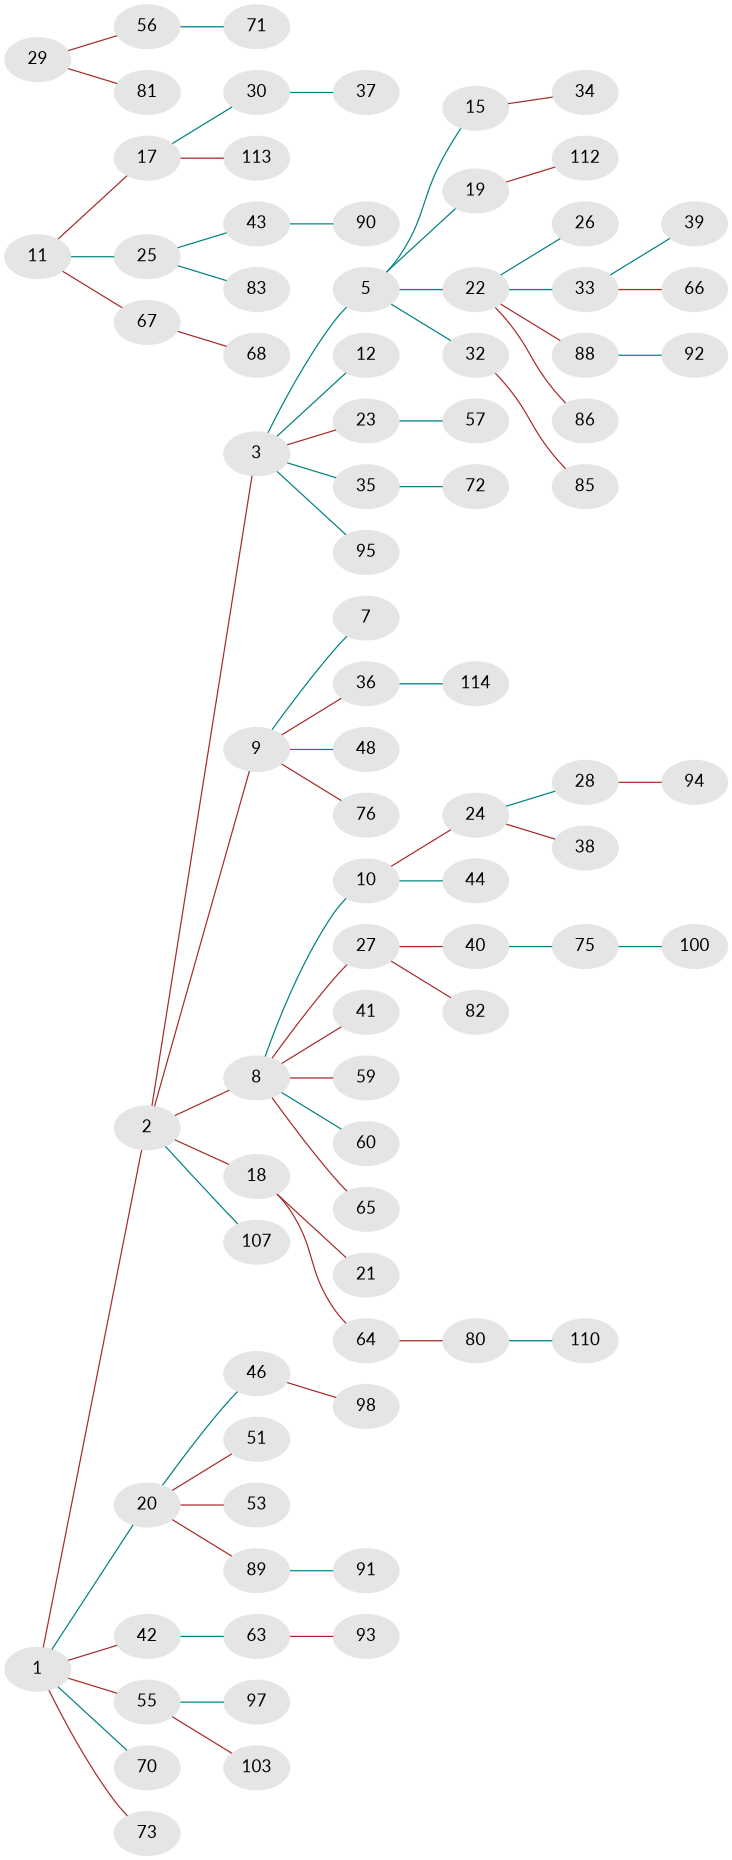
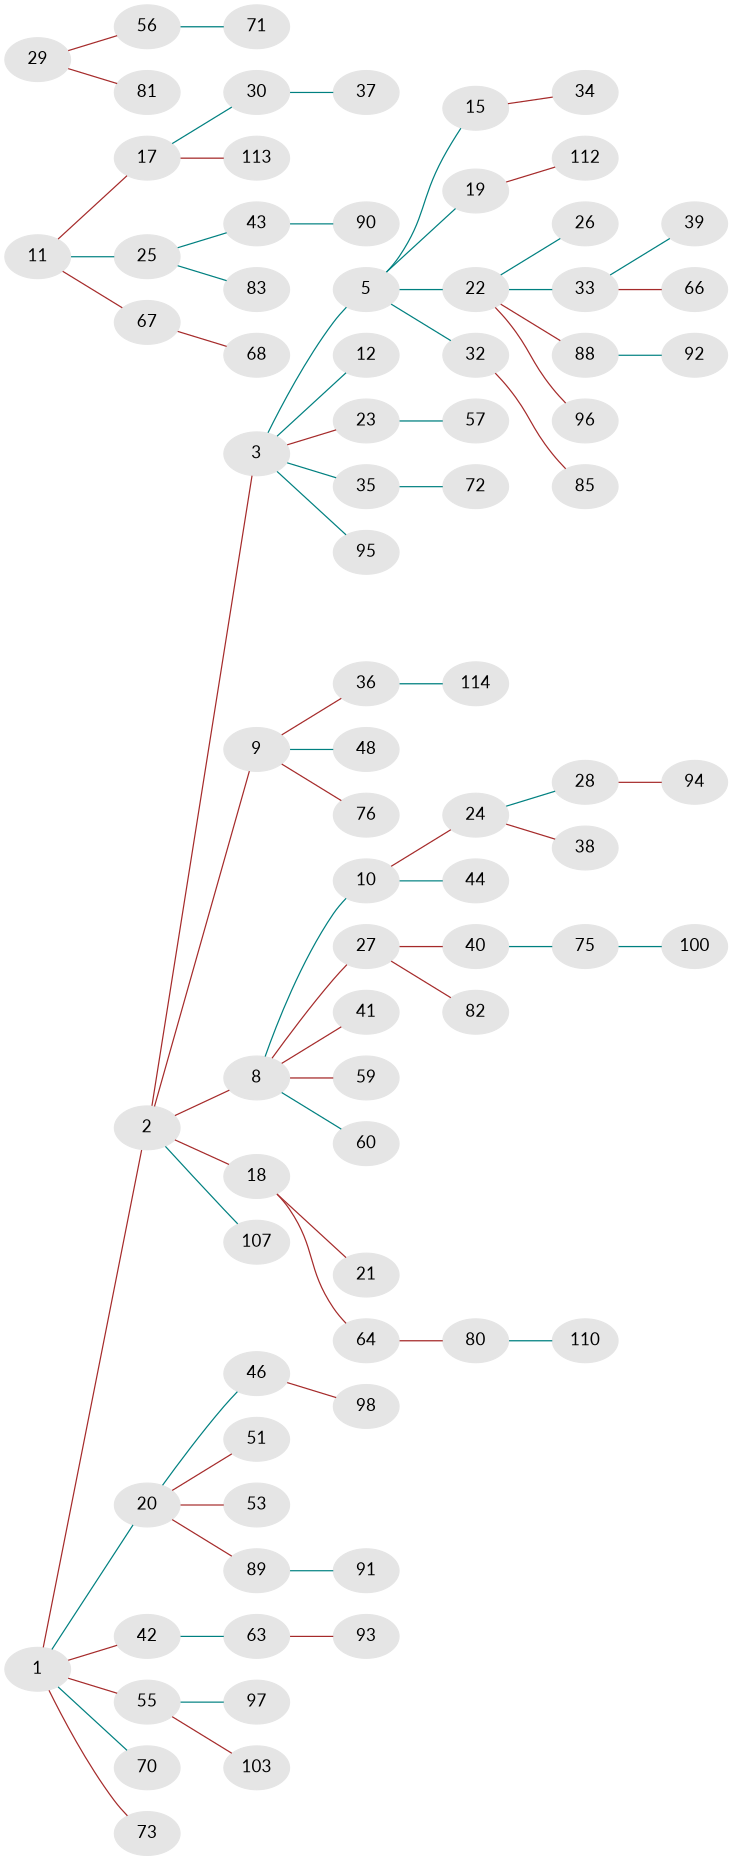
  graph {
    fontname=Lato
    rankdir=LR
    node [color=gray90 fontname=Lato style=filled]
    edge [color=brown fontname=Lato]
    1 [super="+6"]
    2 [super="+104"]
    20 [super="+45"]
    42 [super="+50"]
    55
    70
    73
    3 [super="+9"]
    n9 [label=9 super="+69"]
    8 [super="+14"]
    18 [super="+62"]
    107
    46
    51
    53
    89
    63 [super="+77"]
    97
    103 [super="+106"]
    5
    12
    23 [super="+101"]
    35
    95
-   7
    36 [super="+52"]
    48
    76
    10
    27 [super="+31"]
    41
    59
    60
-   65
    21
    64
    15 [super="+16"]
    19 [super="+58"]
    22 [super="+49"]
    32 [super="+116"]
    57
    72
    114
    34
    112
    26
    33
    n48 [label=88]
-   96 [label=86]
+   96
    85 [super="+115"]
    24 [super="+74"]
    44 [super="+79"]
    11 [super="+13"]
    17
    25 [super="+78"]
    67 [super="+99"]
    40
    82
    28
    38 [super="+54"]
    30
    113
    43
    83 [super="+88"]
    68
    37 [super="+47"]
    29 [super="+61"]
    56 [super="+84"]
    81 [super="+105"]
    80 [super="+109"]
    98
    91
    39 [super="+86"]
    66
    92
    94 [super="+102"]
    90 [super="+108"]
    75 [super="+111"]
    71
    100
    93
    110
    1 -- 2
    1 -- 20 [color=teal]
    1 -- 42
    1 -- 55
    1 -- 70 [color=teal]
    1 -- 73
    2 -- 3
    2 -- n9
    2 -- 8
    2 -- 18
    2 -- 107 [color=teal]
    20 -- 46 [color=teal]
    20 -- 51
    20 -- 53
    20 -- 89
    42 -- 63 [color=teal]
    55 -- 97 [color=teal]
    55 -- 103
    3 -- 5 [color=teal]
    3 -- 12 [color=teal]
    3 -- 23
    3 -- 35 [color=teal]
    3 -- 95 [color=teal]
-   n9 -- 7 [color=teal]
    n9 -- 36
    n9 -- 48 [color=teal]
    n9 -- 76
    8 -- 10 [color=teal]
    8 -- 27
    8 -- 41
    8 -- 59
    8 -- 60 [color=teal]
-   8 -- 65
    18 -- 21
    18 -- 64
    46 -- 98
    89 -- 91 [color=teal]
    63 -- 93
    5 -- 15 [color=teal]
    5 -- 19 [color=teal]
    5 -- 22 [color=teal]
    5 -- 32 [color=teal]
    23 -- 57 [color=teal]
    35 -- 72 [color=teal]
    36 -- 114 [color=teal]
    10 -- 24
    10 -- 44 [color=teal]
    27 -- 40
    27 -- 82
    64 -- 80
    15 -- 34
    19 -- 112
    22 -- 26 [color=teal]
    22 -- 33 [color=teal]
    22 -- n48
    22 -- 96
    32 -- 85
    33 -- 39 [color=teal]
    33 -- 66
    n48 -- 92 [color=teal]
    24 -- 28 [color=teal]
    24 -- 38
    11 -- 17
    11 -- 25 [color=teal]
    11 -- 67
    17 -- 30 [color=teal]
    17 -- 113
    25 -- 43 [color=teal]
    25 -- 83 [color=teal]
    67 -- 68
    40 -- 75 [color=teal]
    28 -- 94
    30 -- 37 [color=teal]
    43 -- 90 [color=teal]
    29 -- 56
    29 -- 81
    56 -- 71 [color=teal]
    80 -- 110 [color=teal]
    75 -- 100 [color=teal]
  }
